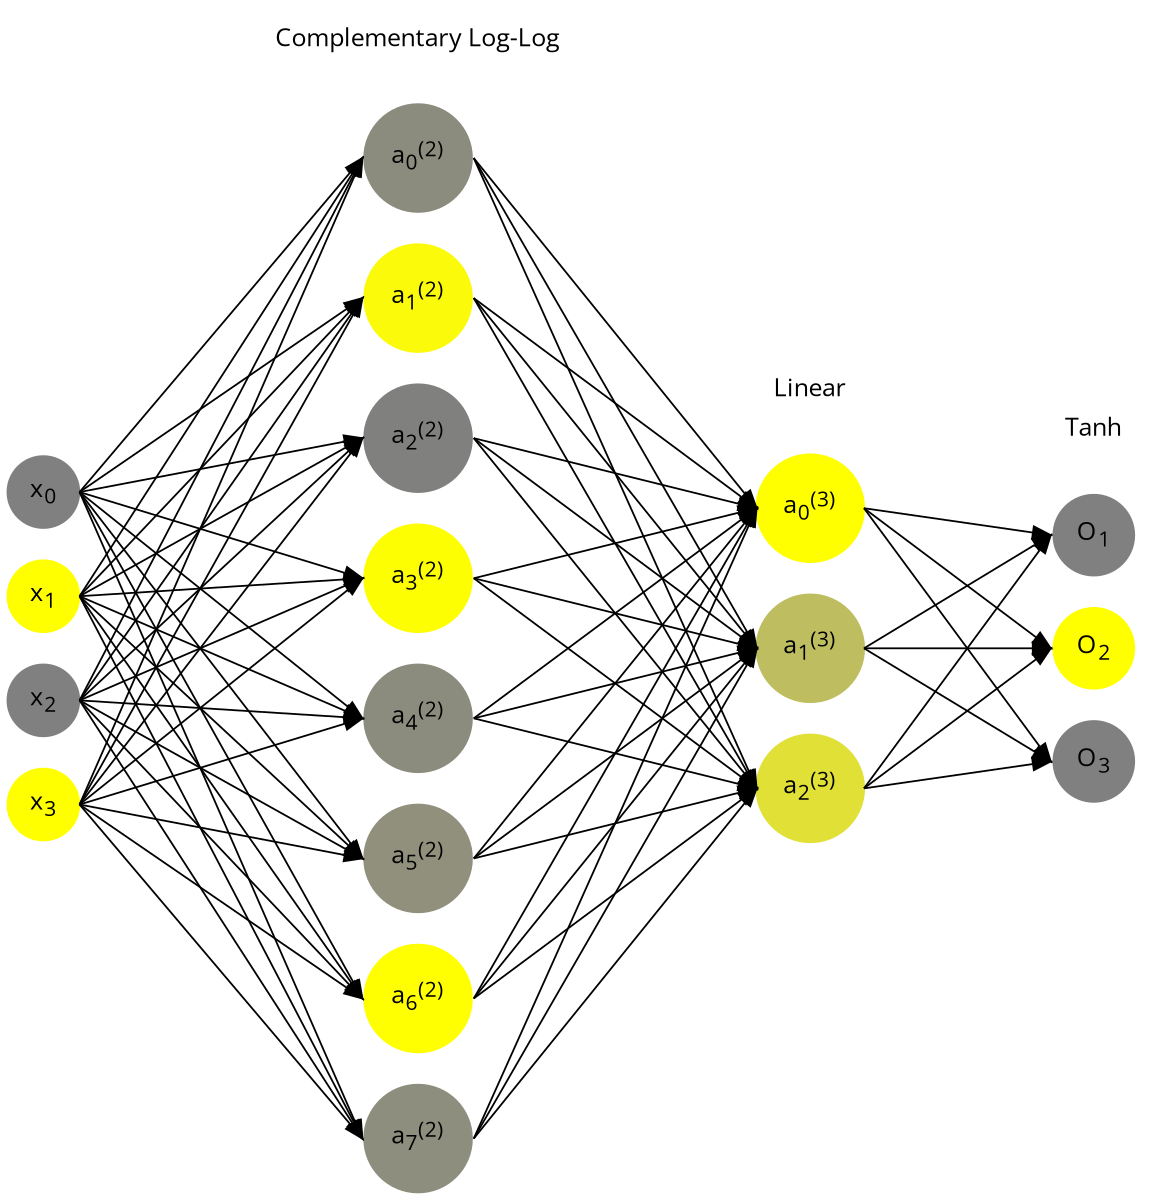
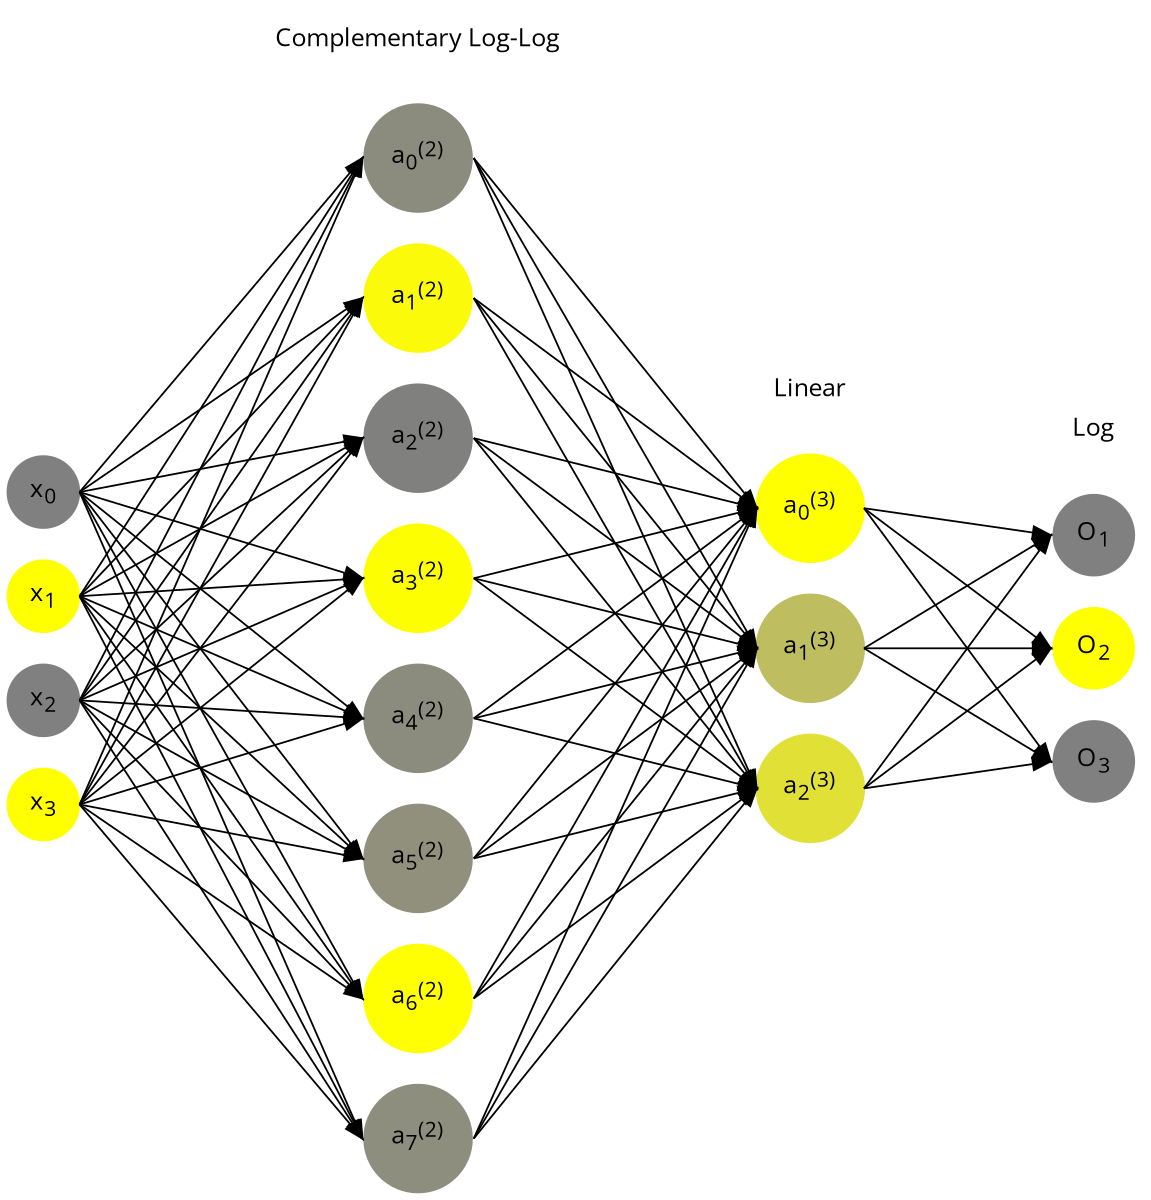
  digraph {
    rankdir=LR
    ranksep=1.4
    splines=false
    fontname="Open Sans"
    node [color="0.1667, 0.0, 0.5" fillcolor="0.1667, 0.0, 0.5" shape=circle style=filled fontname="Open Sans"]
    edge [headport=w style=solid tailport=e fontname="Open Sans"]
    n1 [label=<x<sub>0</sub>>]
    n2 [color="0.1667, 1.0, 1.0" fillcolor="0.1667, 1.0, 1.0" label=<x<sub>1</sub>>]
    n3 [label=<x<sub>2</sub>>]
    n4 [color="0.1667, 1.0, 1.0" fillcolor="0.1667, 1.0, 1.0" label=<x<sub>3</sub>>]
    n5 [color="0.1667, 0.089791, 0.544895" fillcolor="0.1667, 0.089791, 0.544895" label=<a<sub>0</sub><sup>(2)</sup>>]
    n6 [color="0.1667, 0.959324, 0.979662" fillcolor="0.1667, 0.959324, 0.979662" label=<a<sub>1</sub><sup>(2)</sup>>]
    n7 [color="0.1667, 0.001835, 0.500918" fillcolor="0.1667, 0.001835, 0.500918" label=<a<sub>2</sub><sup>(2)</sup>>]
    n8 [color="0.1667, 0.990629, 0.995315" fillcolor="0.1667, 0.990629, 0.995315" label=<a<sub>3</sub><sup>(2)</sup>>]
    n9 [color="0.1667, 0.099900, 0.549950" fillcolor="0.1667, 0.099900, 0.549950" label=<a<sub>4</sub><sup>(2)</sup>>]
    n10 [color="0.1667, 0.127358, 0.563679" fillcolor="0.1667, 0.127358, 0.563679" label=<a<sub>5</sub><sup>(2)</sup>>]
    n11 [color="0.1667, 0.993129, 0.996564" fillcolor="0.1667, 0.993129, 0.996564" label=<a<sub>6</sub><sup>(2)</sup>>]
    n12 [color="0.1667, 0.111605, 0.555802" fillcolor="0.1667, 0.111605, 0.555802" label=<a<sub>7</sub><sup>(2)</sup>>]
    n13 [color="0.1667, 1.001858, 1.000929" fillcolor="0.1667, 1.001858, 1.000929" label=<a<sub>0</sub><sup>(3)</sup>>]
    n14 [color="0.1667, 0.487911, 0.743955" fillcolor="0.1667, 0.487911, 0.743955" label=<a<sub>1</sub><sup>(3)</sup>>]
    n15 [color="0.1667, 0.752365, 0.876182" fillcolor="0.1667, 0.752365, 0.876182" label=<a<sub>2</sub><sup>(3)</sup>>]
    n16 [label=<O<sub>1</sub>>]
    n17 [color="0.1667, 1.0, 1.0" fillcolor="0.1667, 1.0, 1.0" label=<O<sub>2</sub>>]
    n18 [label=<O<sub>3</sub>>]
    n19 [label="Complementary Log-Log" shape=plaintext color="" fillcolor="" style=""]
    n20 [label=Linear shape=plaintext color="" fillcolor="" style=""]
-   n21 [label=Tanh shape=plaintext color="" fillcolor="" style=""]
+   n21 [label=Log shape=plaintext color="" fillcolor="" style=""]
    subgraph sub_1 {
      n1
    }
    subgraph sub_2 {
      n2
    }
    subgraph sub_3 {
      n3
    }
    subgraph sub_4 {
      n4
    }
    subgraph sub_5 {
      n5
    }
    subgraph sub_6 {
      n6
    }
    subgraph sub_7 {
      n7
    }
    subgraph sub_8 {
      n8
    }
    subgraph sub_9 {
      n9
    }
    subgraph sub_10 {
      n10
    }
    subgraph sub_11 {
      n11
    }
    subgraph sub_12 {
      n12
    }
    subgraph sub_13 {
      n13
    }
    subgraph sub_14 {
      n14
    }
    subgraph sub_15 {
      n15
    }
    subgraph sub_16 {
      n16
    }
    subgraph sub_17 {
      n17
    }
    subgraph sub_18 {
      n18
    }
    subgraph sub_19 {
      rank=same
      n1
      n2
      n3
      n4
    }
    subgraph sub_20 {
      rank=same
      n5
      n6
      n7
      n8
      n9
      n10
      n11
      n12
    }
    subgraph sub_21 {
      rank=same
      n13
      n14
      n15
    }
    subgraph sub_22 {
      rank=same
      n16
      n17
      n18
    }
    subgraph sub_23 {
      rank=same
      n5
      n19
    }
    subgraph sub_24 {
      rank=same
      n13
      n20
    }
    subgraph sub_25 {
      rank=same
      n16
      n21
    }
    n1 -> n2 [style=invis]
    n1 -> n5
    n1 -> n6
    n1 -> n7
    n1 -> n8
    n1 -> n9
    n1 -> n10
    n1 -> n11
    n1 -> n12
    n2 -> n3 [style=invis]
    n2 -> n5
    n2 -> n6
    n2 -> n7
    n2 -> n8
    n2 -> n9
    n2 -> n10
    n2 -> n11
    n2 -> n12
    n3 -> n4 [style=invis]
    n3 -> n5
    n3 -> n6
    n3 -> n7
    n3 -> n8
    n3 -> n9
    n3 -> n10
    n3 -> n11
    n3 -> n12
    n4 -> n5
    n4 -> n6
    n4 -> n7
    n4 -> n8
    n4 -> n9
    n4 -> n10
    n4 -> n11
    n4 -> n12
    n5 -> n6 [style=invis]
    n5 -> n13
    n5 -> n14
    n5 -> n15
    n6 -> n7 [style=invis]
    n6 -> n13
    n6 -> n14
    n6 -> n15
    n7 -> n8 [style=invis]
    n7 -> n13
    n7 -> n14
    n7 -> n15
    n8 -> n9 [style=invis]
    n8 -> n13
    n8 -> n14
    n8 -> n15
    n9 -> n10 [style=invis]
    n9 -> n13
    n9 -> n14
    n9 -> n15
    n10 -> n11 [style=invis]
    n10 -> n13
    n10 -> n14
    n10 -> n15
    n11 -> n12 [style=invis]
    n11 -> n13
    n11 -> n14
    n11 -> n15
    n12 -> n13
    n12 -> n14
    n12 -> n15
    n13 -> n14 [style=invis]
    n13 -> n16
    n13 -> n17
    n13 -> n18
    n14 -> n15 [style=invis]
    n14 -> n16
    n14 -> n17
    n14 -> n18
    n15 -> n16
    n15 -> n17
    n15 -> n18
    n16 -> n17 [style=invis]
    n17 -> n18 [style=invis]
    n19 -> n5 [style=invis]
    n20 -> n13 [style=invis]
    n21 -> n16 [style=invis]
  }
